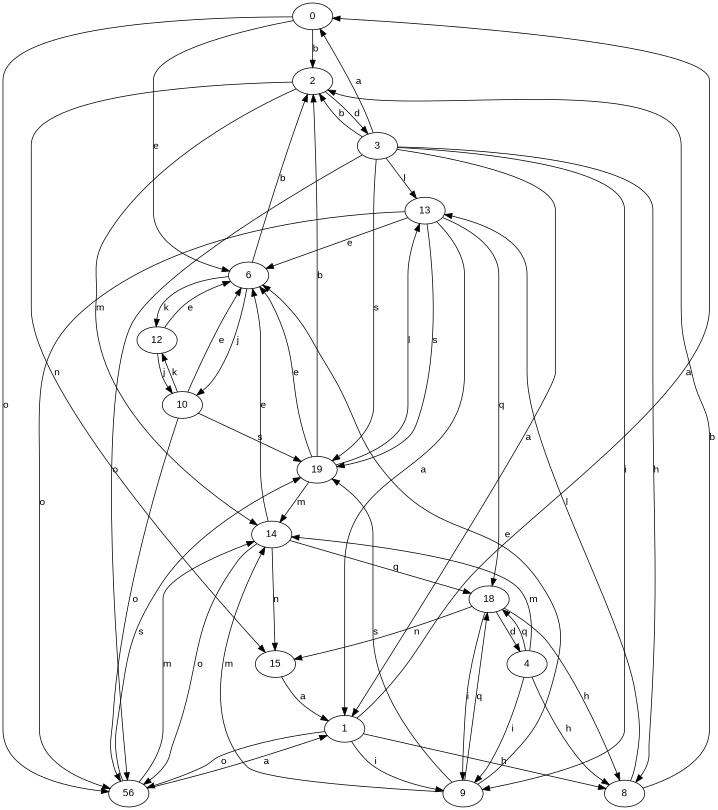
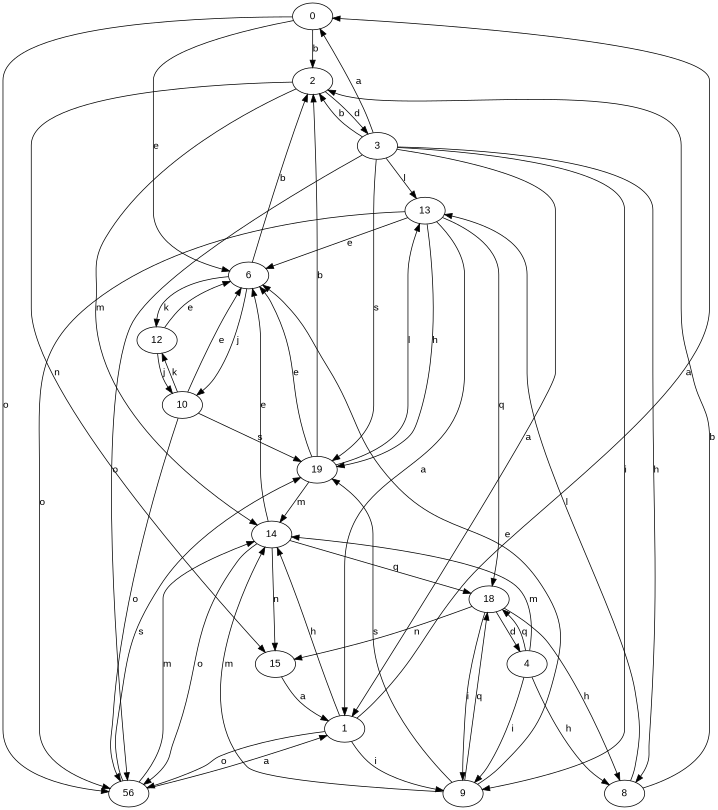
  strict digraph {
    fontname="Liberation Sans"
    node [fontname="Liberation Sans"]
    edge [fontname="Liberation Sans"]
    0
    2
    6
    n4 [label=56]
    3
    14
    15
    10
    12
    1
    19
    8
    9
    13
    18
    4
    0 -> 2 [label=b]
    0 -> 6 [label=e]
    0 -> n4 [label=o]
    2 -> 3 [label=d]
    2 -> 14 [label=m]
    2 -> 15 [label=n]
    6 -> 2 [label=b]
    6 -> 10 [label=j]
    6 -> 12 [label=k]
    n4 -> 14 [label=m]
    n4 -> 1 [label=a]
    n4 -> 19 [label=s]
    3 -> 0 [label=a]
    3 -> 2 [label=b]
    3 -> n4 [label=o]
    3 -> 1 [label=a]
    3 -> 19 [label=s]
    3 -> 8 [label=h]
    3 -> 9 [label=i]
    3 -> 13 [label=l]
    14 -> 6 [label=e]
    14 -> n4 [label=o]
    14 -> 15 [label=n]
    14 -> 18 [label=q]
    15 -> 1 [label=a]
    10 -> 6 [label=e]
    10 -> n4 [label=o]
    10 -> 12 [label=k]
    10 -> 19 [label=s]
    12 -> 6 [label=e]
    12 -> 10 [label=j]
    1 -> 0 [label=a]
    1 -> n4 [label=o]
-   1 -> 8 [label=h]
+   1 -> 14 [label=h]
    1 -> 9 [label=i]
    19 -> 2 [label=b]
    19 -> 6 [label=e]
    19 -> 14 [label=m]
    19 -> 13 [label=l]
    8 -> 2 [label=b]
    8 -> 13 [label=l]
    9 -> 6 [label=e]
    9 -> 14 [label=m]
    9 -> 19 [label=s]
    9 -> 18 [label=q]
    13 -> 6 [label=e]
    13 -> n4 [label=o]
    13 -> 1 [label=a]
-   13 -> 19 [label=s]
+   13 -> 19 [label=h]
    13 -> 18 [label=q]
    18 -> 15 [label=n]
    18 -> 8 [label=h]
    18 -> 9 [label=i]
    18 -> 4 [label=d]
    4 -> 14 [label=m]
    4 -> 8 [label=h]
    4 -> 9 [label=i]
    4 -> 18 [label=q]
  }
